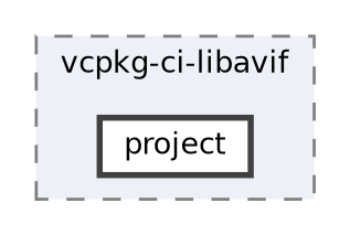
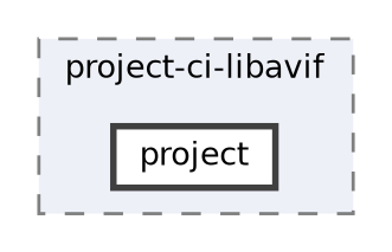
  digraph {
    compound=true
    n1 [color=grey25 fillcolor=white fontname=Helvetica fontsize=10 height=0.2 label=project shape=box style="filled,bold" width=0.4]
    subgraph cluster_1 {
      bgcolor="#edf0f7"
      fontname=Helvetica
      fontsize=10
-     label="vcpkg-ci-libavif"
+     label="project-ci-libavif"
      pencolor=grey50
      style="filled,dashed"
      n1
    }
  }
